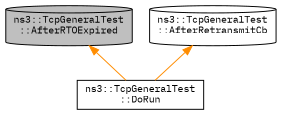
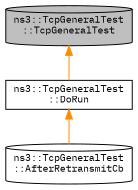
  digraph {
    fontname="IBM Plex Mono"
    rankdir=TB
    node [color=black fillcolor=white fontname="IBM Plex Mono" fontsize=10 shape=cylinder style=filled]
    edge [color=darkorange dir=back fontname="IBM Plex Mono" fontsize=10 labelfontname=Helvetica labelfontsize=10 style=solid]
-   n1 [fillcolor=grey75 fontcolor=black height=0.2 label="ns3::TcpGeneralTest\l::AfterRTOExpired" width=0.4]
+   n1 [fillcolor=grey75 fontcolor=black height=0.2 label="ns3::TcpGeneralTest\l::TcpGeneralTest" width=0.4]
    n2 [height=0.2 label="ns3::TcpGeneralTest\l::DoRun" shape=box width=0.4]
    n3 [height=0.2 label="ns3::TcpGeneralTest\l::AfterRetransmitCb" width=0.4]
    n1 -> n2
-   n3 -> n2
+   n2 -> n3
  }
